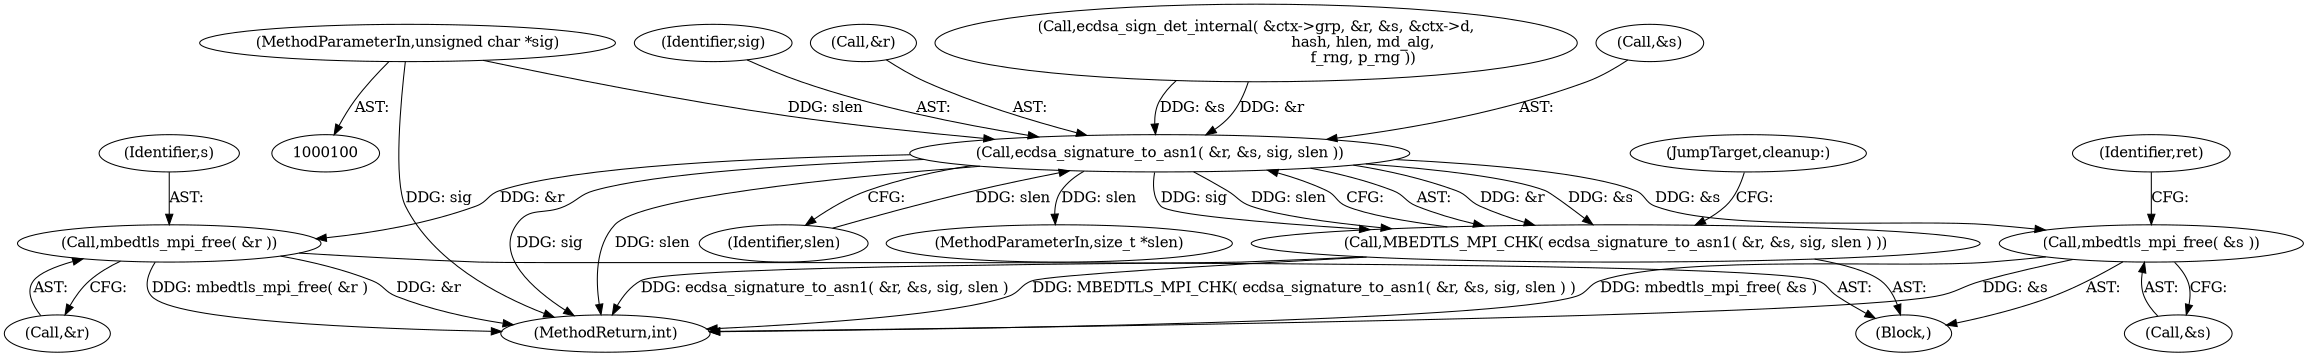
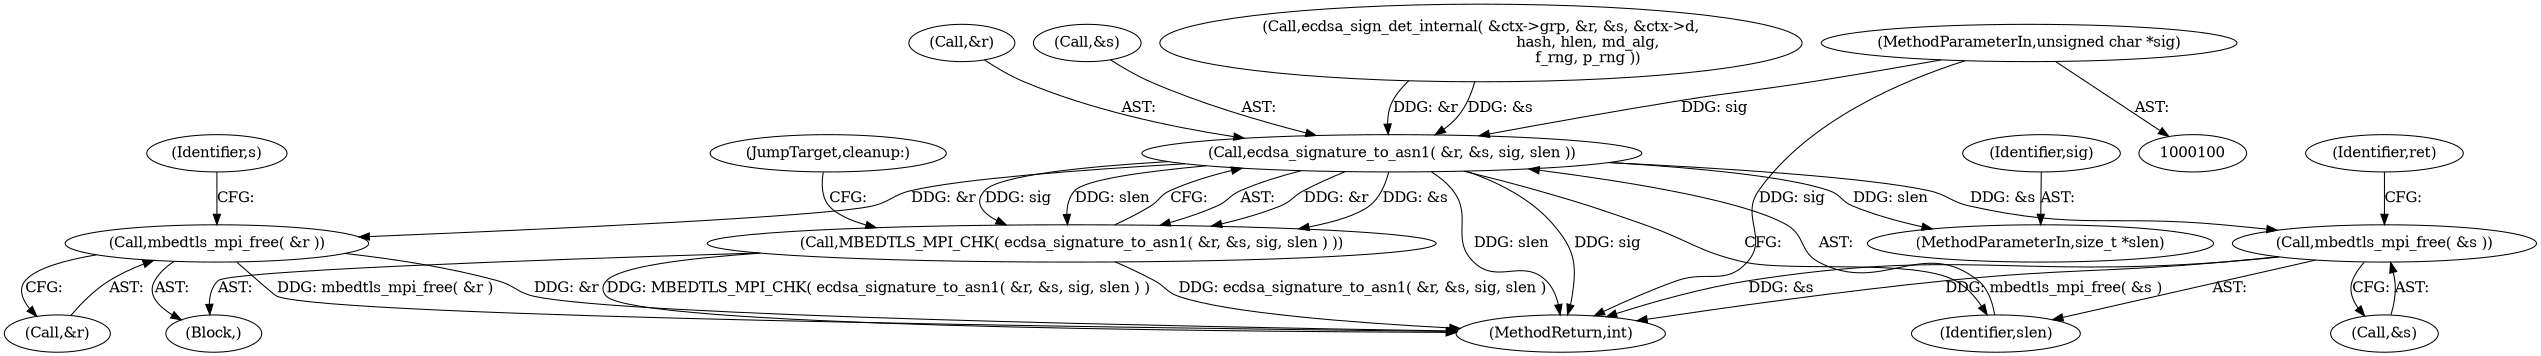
  digraph {
    n1 [label="(MethodParameterIn,unsigned char *sig)"]
    n2 [label="(Call,ecdsa_signature_to_asn1( &r, &s, sig, slen ))"]
    n3 [label="(MethodReturn,int)"]
    1000100
    n5 [label="(Call,MBEDTLS_MPI_CHK( ecdsa_signature_to_asn1( &r, &s, sig, slen ) ))"]
    n6 [label="(Call,mbedtls_mpi_free( &r ))"]
    n7 [label="(Call,mbedtls_mpi_free( &s ))"]
    n8 [label="(Identifier,slen)"]
    n9 [label="(MethodParameterIn,size_t *slen)"]
    n10 [label="(Block,)"]
    n11 [label="(Call,&r)"]
    n12 [label="(Call,&s)"]
    n13 [label="(Identifier,s)"]
    n14 [label="(JumpTarget,cleanup:)"]
    n15 [label="(Call,ecdsa_sign_det_internal( &ctx->grp, &r, &s, &ctx->d,\n                                              hash, hlen, md_alg,\n                                              f_rng, p_rng ))"]
    n16 [label="(Identifier,sig)"]
    n17 [label="(Identifier,ret)"]
    n18 [label="(Call,&r)"]
    n19 [label="(Call,&s)"]
-   n1 -> n2 [label="DDG: slen"]
+   n1 -> n2 [label="DDG: sig"]
    n1 -> n3 [label="DDG: sig"]
    n1 -> 1000100 [label="AST: "]
    n2 -> n3 [label="DDG: sig"]
    n2 -> n3 [label="DDG: slen"]
    n2 -> n5 [label="AST: "]
    n2 -> n5 [label="DDG: &r"]
    n2 -> n5 [label="DDG: &s"]
    n2 -> n5 [label="DDG: sig"]
    n2 -> n5 [label="DDG: slen"]
    n2 -> n6 [label="DDG: &r"]
    n2 -> n7 [label="DDG: &s"]
    n2 -> n8 [label="CFG: "]
    n2 -> n9 [label="DDG: slen"]
    n5 -> n2 [label="CFG: "]
    n5 -> n3 [label="DDG: ecdsa_signature_to_asn1( &r, &s, sig, slen )"]
    n5 -> n3 [label="DDG: MBEDTLS_MPI_CHK( ecdsa_signature_to_asn1( &r, &s, sig, slen ) )"]
    n5 -> n10 [label="AST: "]
    n6 -> n3 [label="DDG: &r"]
    n6 -> n3 [label="DDG: mbedtls_mpi_free( &r )"]
    n6 -> n10 [label="AST: "]
    n6 -> n11 [label="CFG: "]
    n7 -> n3 [label="DDG: mbedtls_mpi_free( &s )"]
    n7 -> n3 [label="DDG: &s"]
-   n7 -> n10 [label="AST: "]
+   n7 -> n8 [label="AST: "]
    n7 -> n12 [label="CFG: "]
-   n8 -> n2 [label="DDG: slen"]
+   n8 -> n2 [label="AST: "]
    n11 -> n6 [label="AST: "]
    n12 -> n7 [label="AST: "]
-   n13 -> n6 [label="AST: "]
+   n13 -> n6 [label="CFG: "]
    n14 -> n5 [label="CFG: "]
    n15 -> n2 [label="DDG: &r"]
    n15 -> n2 [label="DDG: &s"]
-   n16 -> n2 [label="AST: "]
+   n16 -> n9 [label="AST: "]
    n17 -> n7 [label="CFG: "]
    n18 -> n2 [label="AST: "]
    n19 -> n2 [label="AST: "]
  }
